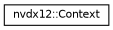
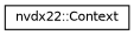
  digraph {
    rankdir=LR
-   n1 [color=black fillcolor=white fontname=Helvetica fontsize=10 height=0.2 label="nvdx12::Context" shape=record style=filled width=0.4]
+   n1 [color=black fillcolor=white fontname=Helvetica fontsize=10 height=0.2 label="nvdx22::Context" shape=record style=filled width=0.4]
  }
